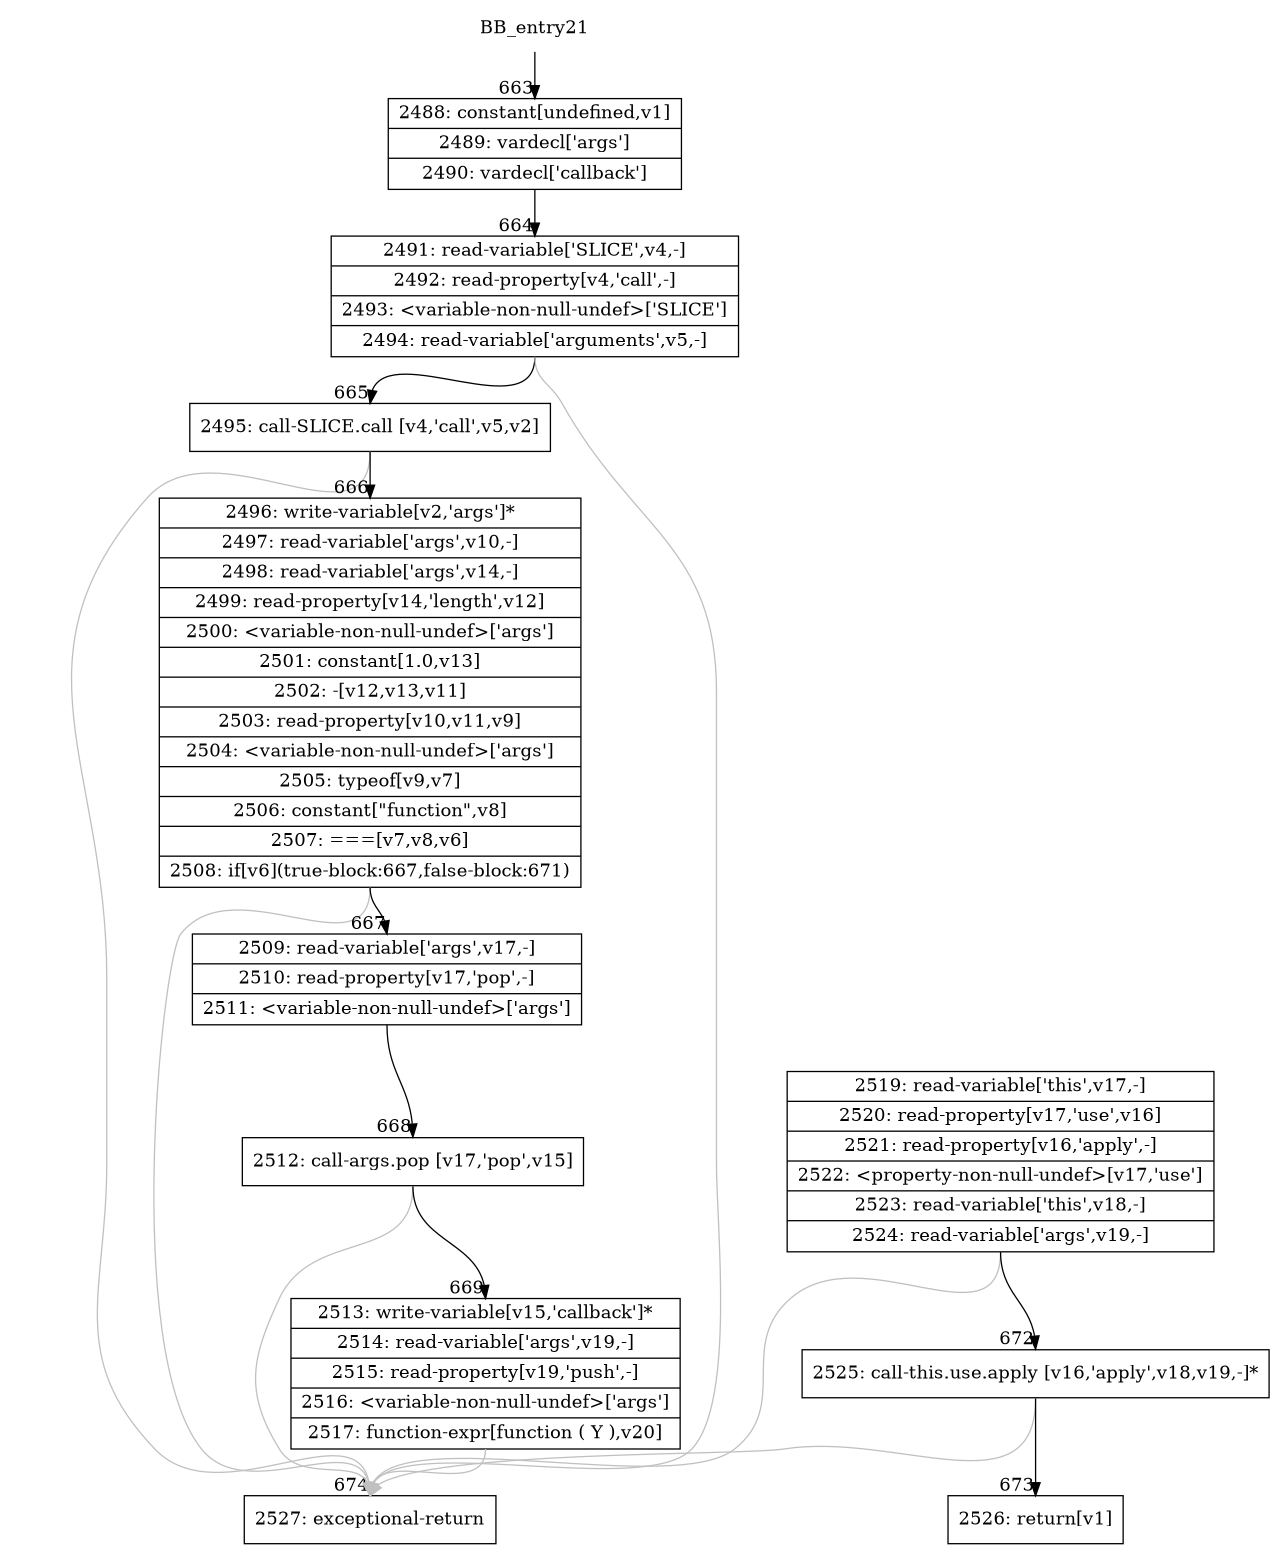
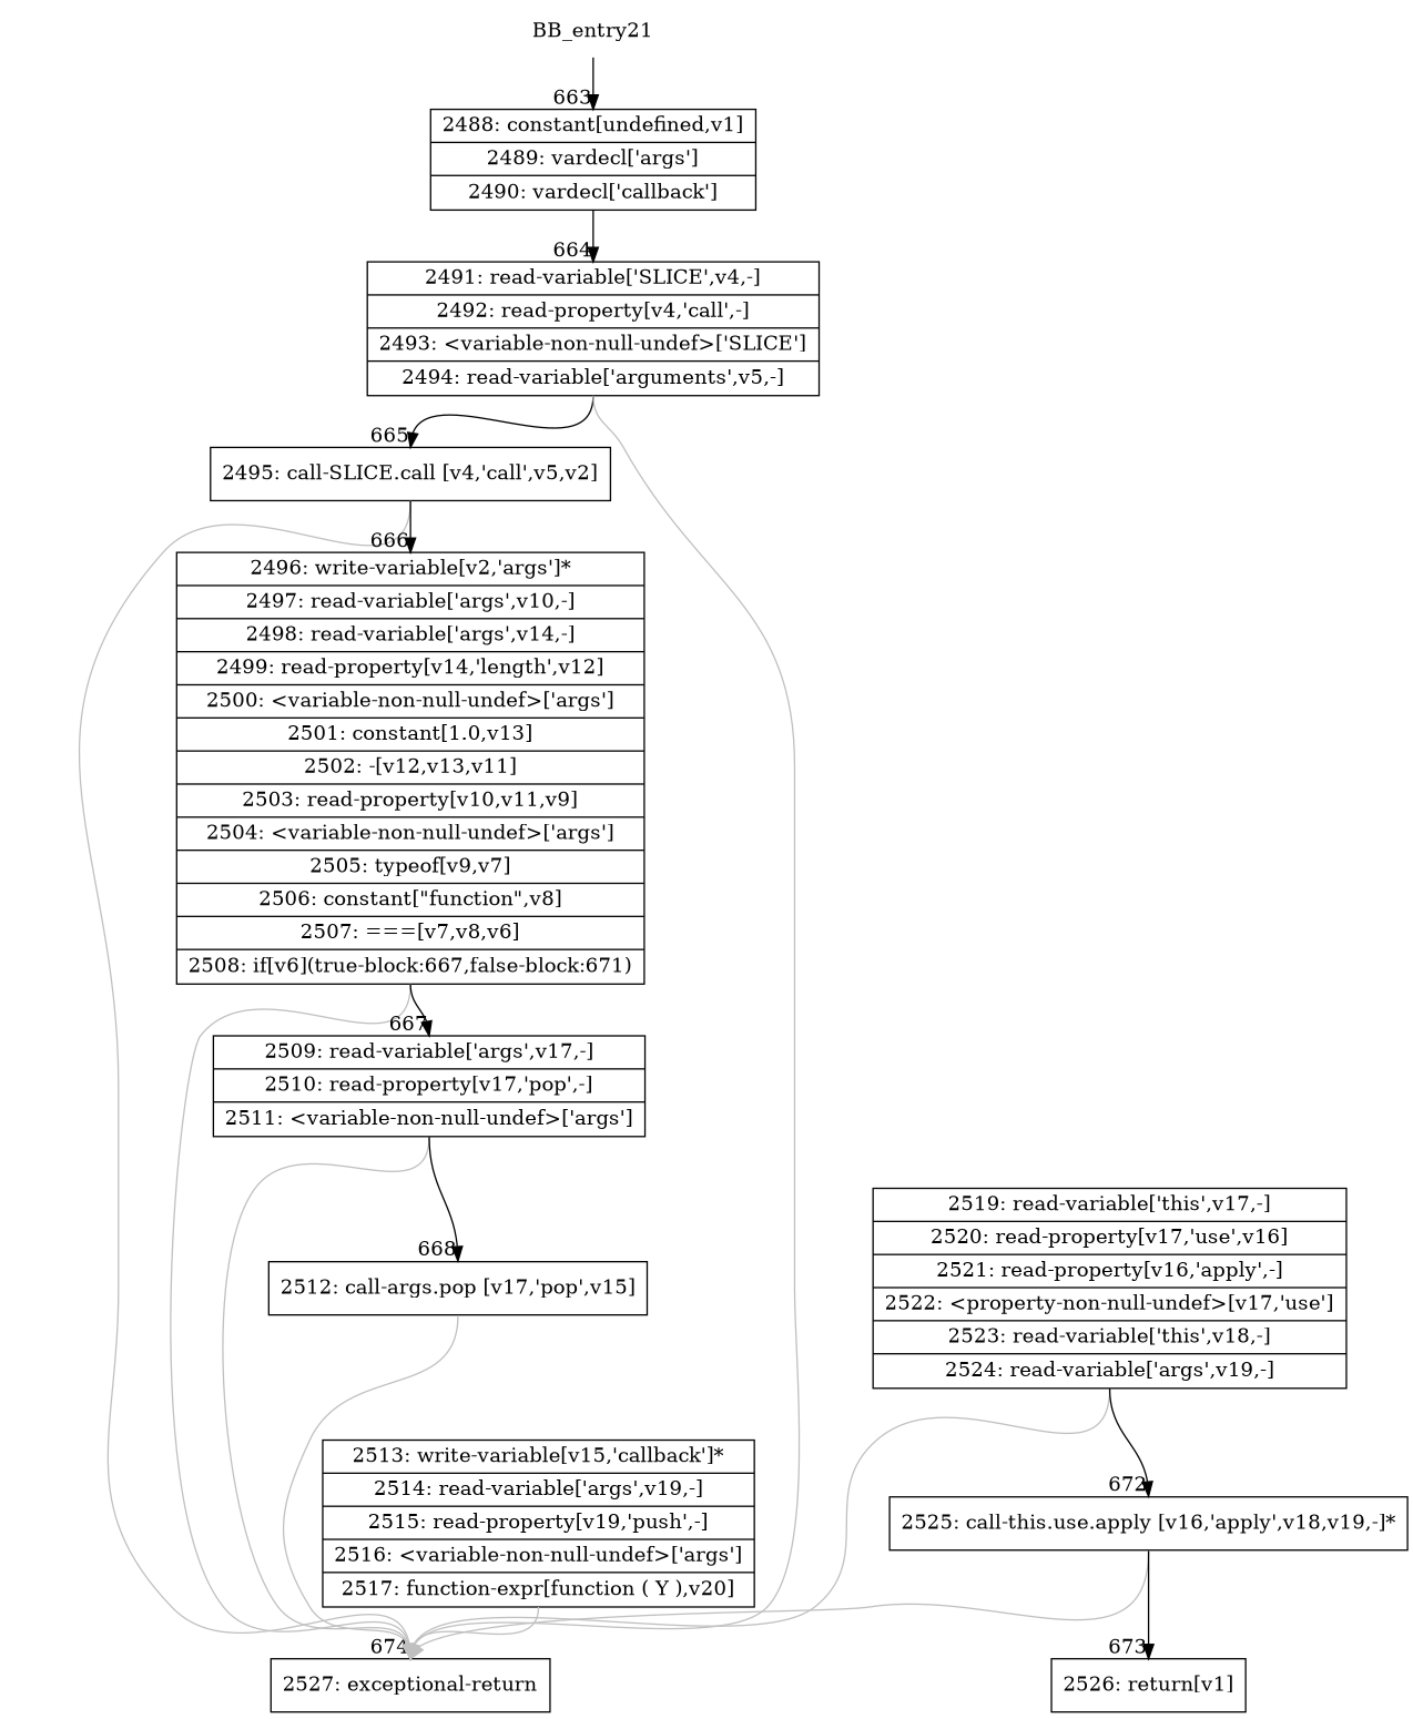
  digraph {
    fontname="DejaVu Serif"
    rankdir=TD
    node [fontname="DejaVu Serif" shape=record]
    edge [fontname="DejaVu Serif" headport=n tailport=s]
    n1 [label=BB_entry21 shape=none]
    n2 [label="{2488: constant[undefined,v1]|2489: vardecl['args']|2490: vardecl['callback']}"]
    n3 [label="{2491: read-variable['SLICE',v4,-]|2492: read-property[v4,'call',-]|2493: \<variable-non-null-undef\>['SLICE']|2494: read-variable['arguments',v5,-]}"]
    n4 [label="{2495: call-SLICE.call [v4,'call',v5,v2]}"]
    n5 [label="{2527: exceptional-return}"]
    n6 [label="{2496: write-variable[v2,'args']*|2497: read-variable['args',v10,-]|2498: read-variable['args',v14,-]|2499: read-property[v14,'length',v12]|2500: \<variable-non-null-undef\>['args']|2501: constant[1.0,v13]|2502: -[v12,v13,v11]|2503: read-property[v10,v11,v9]|2504: \<variable-non-null-undef\>['args']|2505: typeof[v9,v7]|2506: constant[\"function\",v8]|2507: ===[v7,v8,v6]|2508: if[v6](true-block:667,false-block:671)}"]
    n7 [label="{2509: read-variable['args',v17,-]|2510: read-property[v17,'pop',-]|2511: \<variable-non-null-undef\>['args']}"]
    n8 [label="{2512: call-args.pop [v17,'pop',v15]}"]
    n9 [label="{2519: read-variable['this',v17,-]|2520: read-property[v17,'use',v16]|2521: read-property[v16,'apply',-]|2522: \<property-non-null-undef\>[v17,'use']|2523: read-variable['this',v18,-]|2524: read-variable['args',v19,-]}"]
    n10 [label="{2525: call-this.use.apply [v16,'apply',v18,v19,-]*}"]
    n11 [label="{2513: write-variable[v15,'callback']*|2514: read-variable['args',v19,-]|2515: read-property[v19,'push',-]|2516: \<variable-non-null-undef\>['args']|2517: function-expr[function ( Y ),v20]}"]
    n12 [label="{2526: return[v1]}"]
    n1 -> n2 [headlabel="    663"]
    n2 -> n3 [headlabel="      664"]
    n3 -> n4 [headlabel="      665"]
    n3 -> n5 [color=gray headlabel="      674"]
    n4 -> n5 [color=gray]
    n4 -> n6 [headlabel="      666"]
    n6 -> n5 [color=gray]
    n6 -> n7 [headlabel="      667"]
+   n7 -> n5 [color=gray]
    n7 -> n8 [headlabel="      668"]
    n8 -> n5 [color=gray]
-   n8 -> n11 [headlabel="      669"]
    n9 -> n5 [color=gray]
    n9 -> n10 [headlabel="      672"]
    n10 -> n5 [color=gray]
    n10 -> n12 [headlabel="      673"]
    n11 -> n5 [color=gray]
  }
